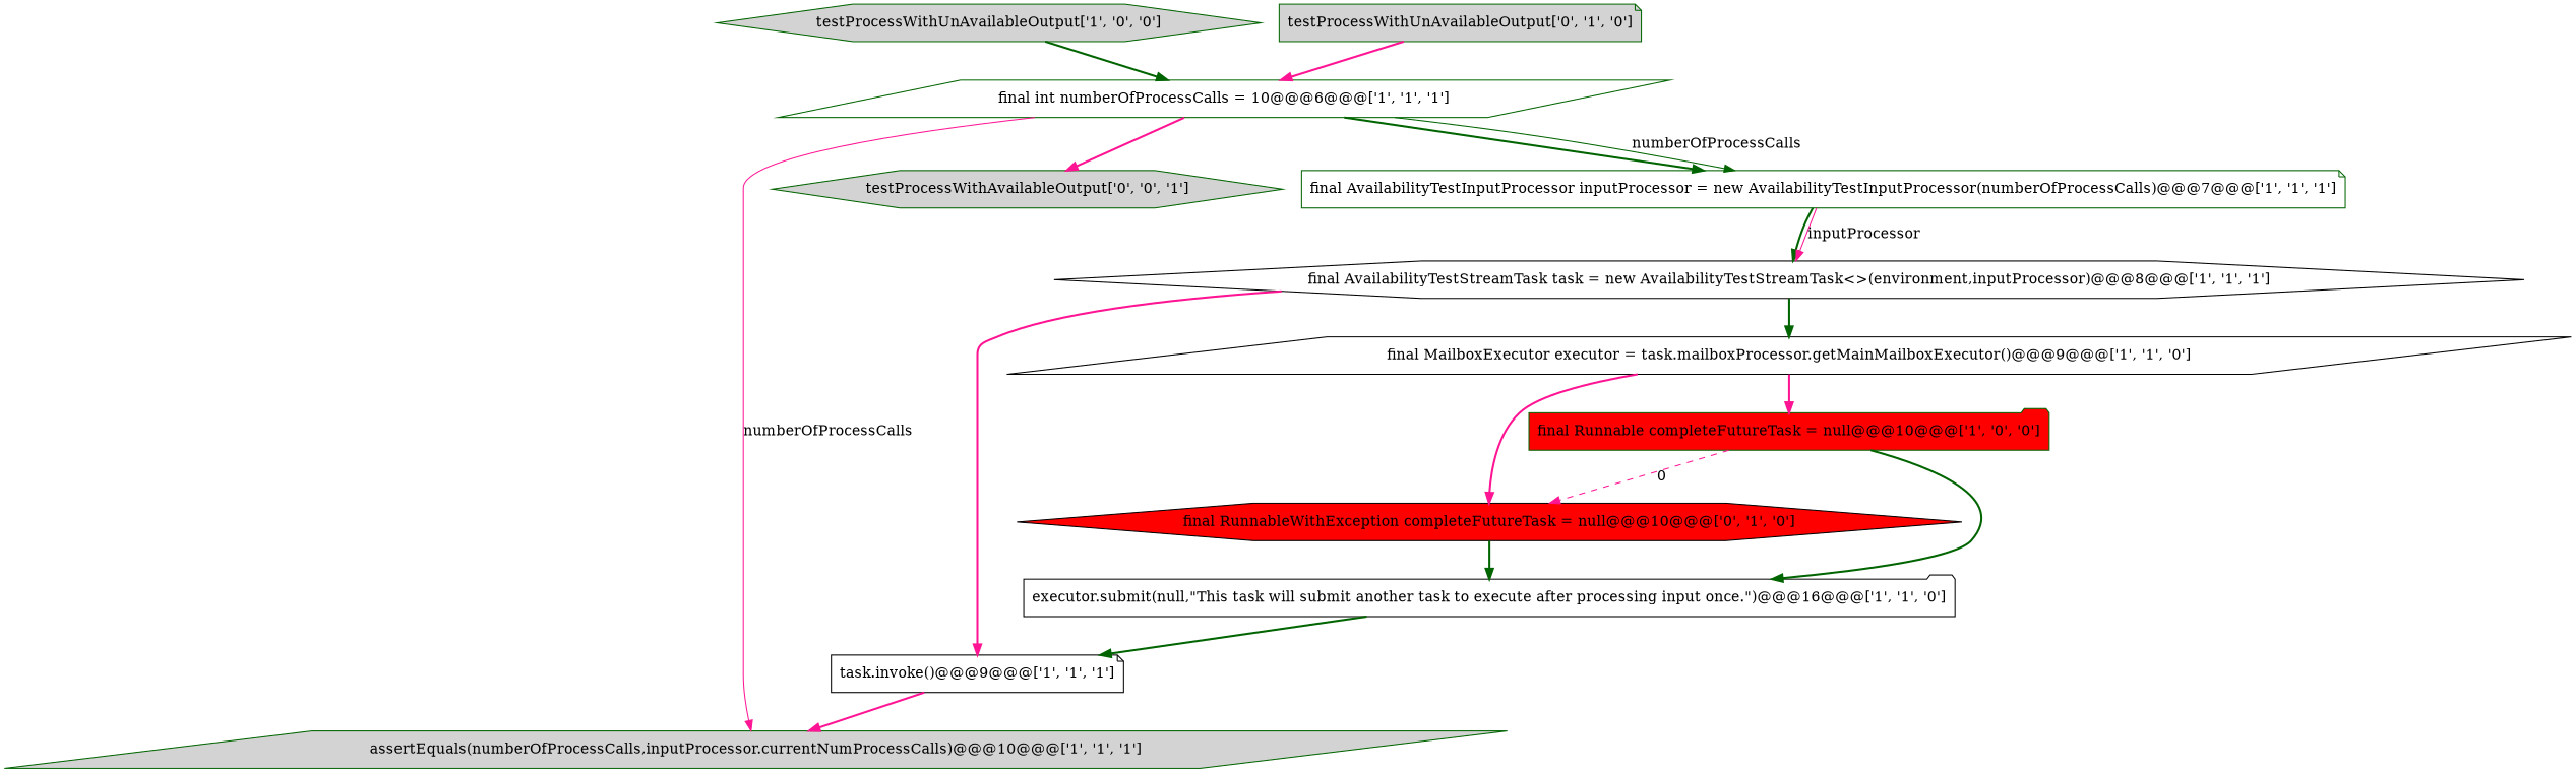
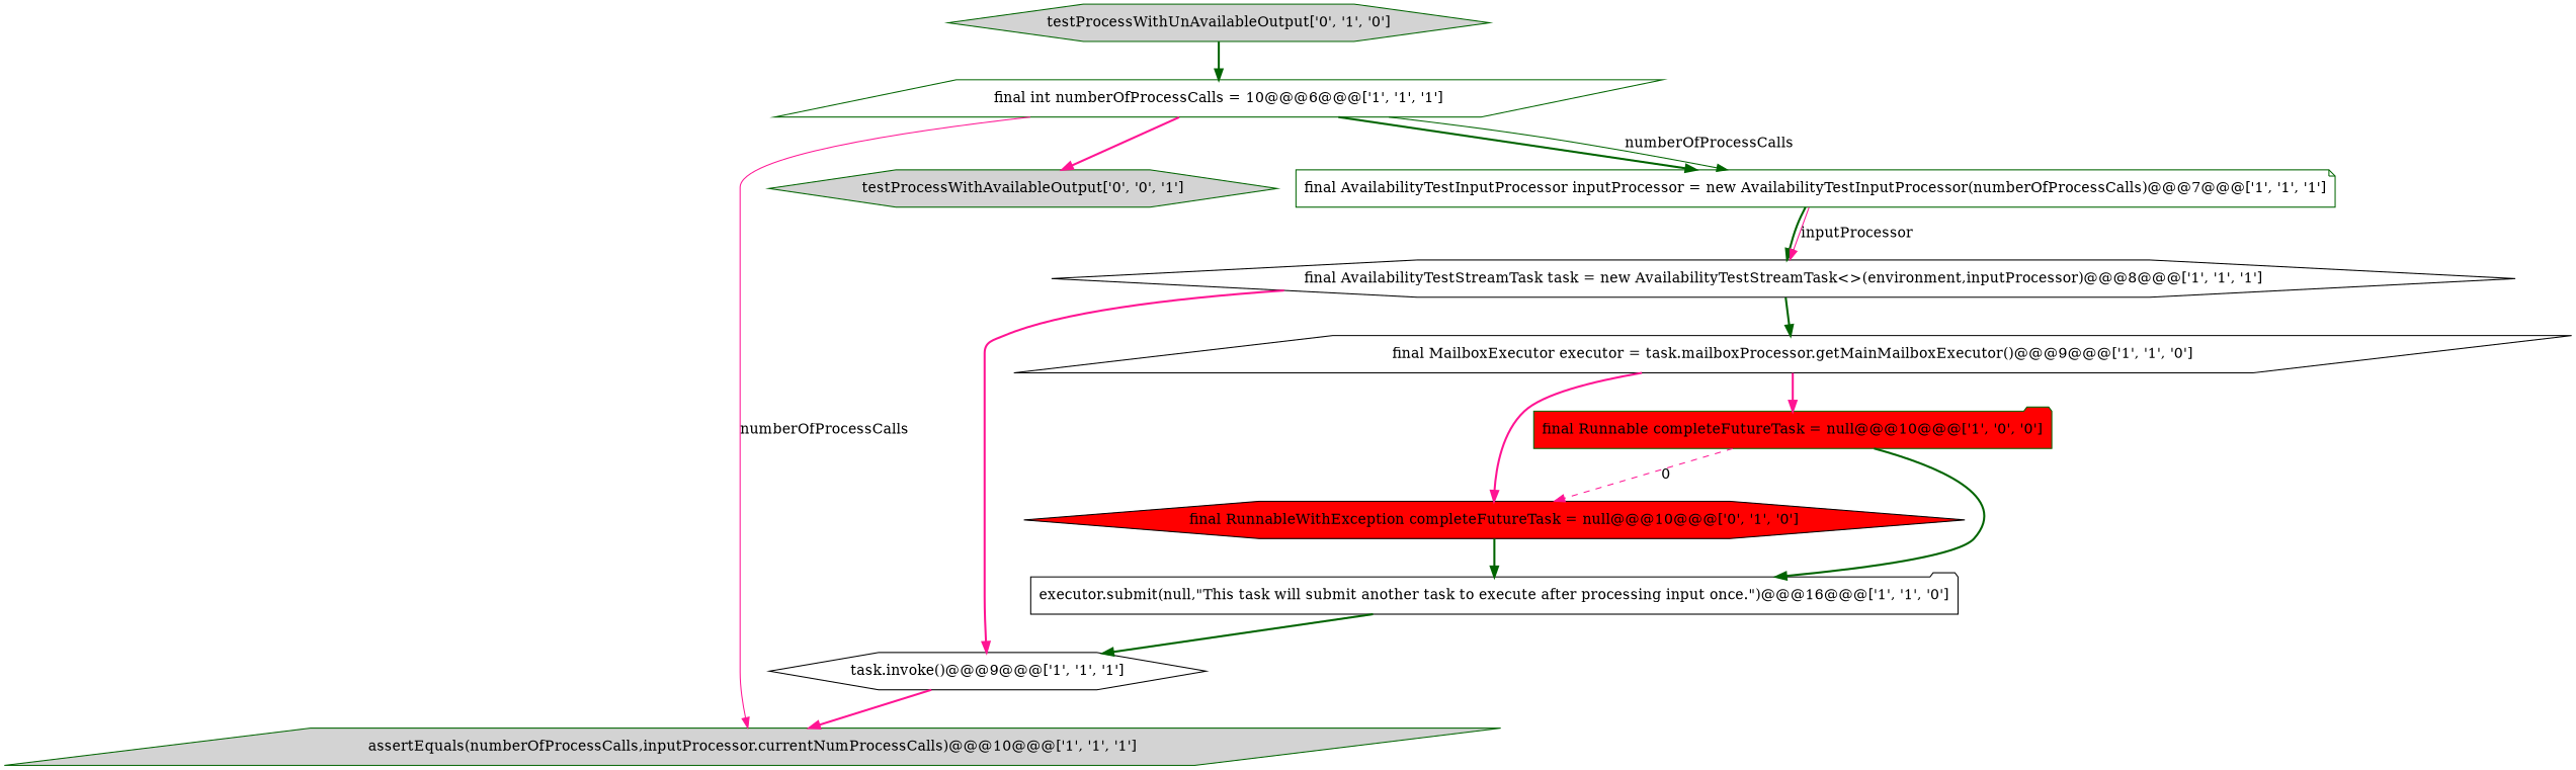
  digraph {
    node [color=darkgreen fillcolor=white shape=hexagon style=filled]
    edge [color=darkgreen style=bold]
    n1 [fillcolor=lightgray label="assertEquals(numberOfProcessCalls,inputProcessor.currentNumProcessCalls)@@@10@@@['1', '1', '1']" shape=parallelogram]
-   n2 [color=black label="task.invoke()@@@9@@@['1', '1', '1']" shape=note]
+   n2 [color=black label="task.invoke()@@@9@@@['1', '1', '1']"]
    n3 [color=black label="executor.submit(null,\"This task will submit another task to execute after processing input once.\")@@@16@@@['1', '1', '0']" shape=folder]
    n4 [color=black fillcolor=red label="final RunnableWithException completeFutureTask = null@@@10@@@['0', '1', '0']"]
    n5 [fillcolor=red label="final Runnable completeFutureTask = null@@@10@@@['1', '0', '0']" shape=folder]
    n6 [fillcolor=lightgray label="testProcessWithAvailableOutput['0', '0', '1']"]
    n7 [label="final int numberOfProcessCalls = 10@@@6@@@['1', '1', '1']" shape=parallelogram]
    n8 [label="final AvailabilityTestInputProcessor inputProcessor = new AvailabilityTestInputProcessor(numberOfProcessCalls)@@@7@@@['1', '1', '1']" shape=note]
    n9 [color=black label="final AvailabilityTestStreamTask task = new AvailabilityTestStreamTask<>(environment,inputProcessor)@@@8@@@['1', '1', '1']"]
    n10 [color=black label="final MailboxExecutor executor = task.mailboxProcessor.getMainMailboxExecutor()@@@9@@@['1', '1', '0']" shape=parallelogram]
-   n11 [fillcolor=lightgray label="testProcessWithUnAvailableOutput['1', '0', '0']"]
-   n12 [fillcolor=lightgray label="testProcessWithUnAvailableOutput['0', '1', '0']" shape=note]
+   n12 [fillcolor=lightgray label="testProcessWithUnAvailableOutput['0', '1', '0']"]
    n2 -> n1 [color=deeppink]
    n3 -> n2
    n4 -> n3
    n5 -> n3
    n5 -> n4 [color=deeppink label=0 style=dashed]
    n7 -> n1 [color=deeppink label=numberOfProcessCalls style=solid]
    n7 -> n6 [color=deeppink]
    n7 -> n8
    n7 -> n8 [label=numberOfProcessCalls style=solid]
    n8 -> n9
    n8 -> n9 [color=deeppink label=inputProcessor style=solid]
    n9 -> n2 [color=deeppink]
    n9 -> n10
    n10 -> n4 [color=deeppink]
    n10 -> n5 [color=deeppink]
-   n11 -> n7
-   n12 -> n7 [color=deeppink]
+   n12 -> n7
  }
